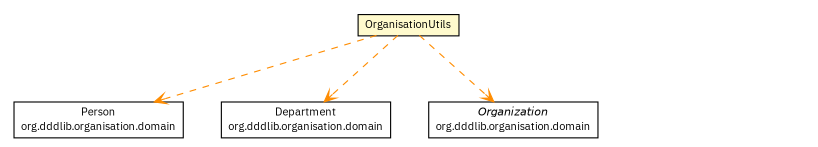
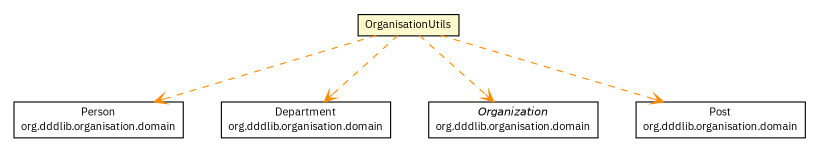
  digraph {
    fontname="IBM Plex Sans"
    nodesep=0.25
    ranksep=0.5
    node [fontcolor=black fontname="IBM Plex Sans" fontsize=10.0 shape=plaintext]
    edge [arrowhead=open color=darkorange fontcolor=black fontname="IBM Plex Sans" fontsize=10.0 headport=p labelfontname=Helvetica labelfontsize=10 style=dashed tailport=p]
    n1 [label=<<table title="org.dddlib.organisation.utils.OrganisationUtils" border="0" cellborder="1" cellspacing="0" cellpadding="2" port="p" bgcolor="lemonChiffon" href="./OrganisationUtils.html"> 		<tr><td><table border="0" cellspacing="0" cellpadding="1"> <tr><td align="center" balign="center"> OrganisationUtils </td></tr> 		</table></td></tr> 		</table>>]
    n2 [label=<<table title="org.dddlib.organisation.domain.Person" border="0" cellborder="1" cellspacing="0" cellpadding="2" port="p" href="http://java.sun.com/j2se/1.4.2/docs/api/org/dddlib/organisation/domain/Person.html"> 		<tr><td><table border="0" cellspacing="0" cellpadding="1"> <tr><td align="center" balign="center"> Person </td></tr> <tr><td align="center" balign="center"> org.dddlib.organisation.domain </td></tr> 		</table></td></tr> 		</table>>]
    n3 [label=<<table title="org.dddlib.organisation.domain.Department" border="0" cellborder="1" cellspacing="0" cellpadding="2" port="p" href="http://java.sun.com/j2se/1.4.2/docs/api/org/dddlib/organisation/domain/Department.html"> 		<tr><td><table border="0" cellspacing="0" cellpadding="1"> <tr><td align="center" balign="center"> Department </td></tr> <tr><td align="center" balign="center"> org.dddlib.organisation.domain </td></tr> 		</table></td></tr> 		</table>>]
    n4 [label=<<table title="org.dddlib.organisation.domain.Organization" border="0" cellborder="1" cellspacing="0" cellpadding="2" port="p" href="http://java.sun.com/j2se/1.4.2/docs/api/org/dddlib/organisation/domain/Organization.html"> 		<tr><td><table border="0" cellspacing="0" cellpadding="1"> <tr><td align="center" balign="center"><font face="Helvetica-Oblique"> Organization </font></td></tr> <tr><td align="center" balign="center"> org.dddlib.organisation.domain </td></tr> 		</table></td></tr> 		</table>>]
+   n5 [label=<<table title="org.dddlib.organisation.domain.Post" border="0" cellborder="1" cellspacing="0" cellpadding="2" port="p" href="http://java.sun.com/j2se/1.4.2/docs/api/org/dddlib/organisation/domain/Post.html"> 		<tr><td><table border="0" cellspacing="0" cellpadding="1"> <tr><td align="center" balign="center"> Post </td></tr> <tr><td align="center" balign="center"> org.dddlib.organisation.domain </td></tr> 		</table></td></tr> 		</table>>]
    n1 -> n2 [label=" "]
    n1 -> n3 [label=" "]
    n1 -> n4 [label=" "]
+   n1 -> n5 [label=" "]
  }
